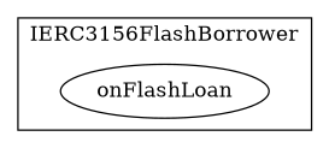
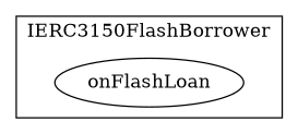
  strict digraph {
    n1 [label=onFlashLoan]
    subgraph cluster_1 {
-     label=IERC3156FlashBorrower
+     label=IERC3150FlashBorrower
      n1
    }
    subgraph cluster_2 {
      label="[Solidity]"
    }
  }
